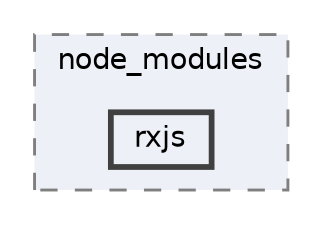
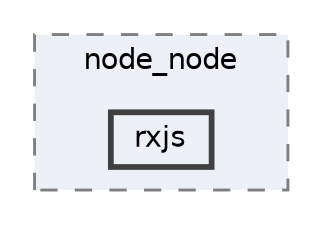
  digraph {
    compound=true
    n1 [color=grey25 fillcolor="#edf0f7" fontname=Helvetica fontsize=10 height=0.2 label=rxjs shape=box style="filled,bold" width=0.4]
    subgraph cluster_1 {
      bgcolor="#edf0f7"
      fontname=Helvetica
      fontsize=10
-     label=node_modules
+     label=node_node
      pencolor=grey50
      style="filled,dashed"
      n1
    }
  }
